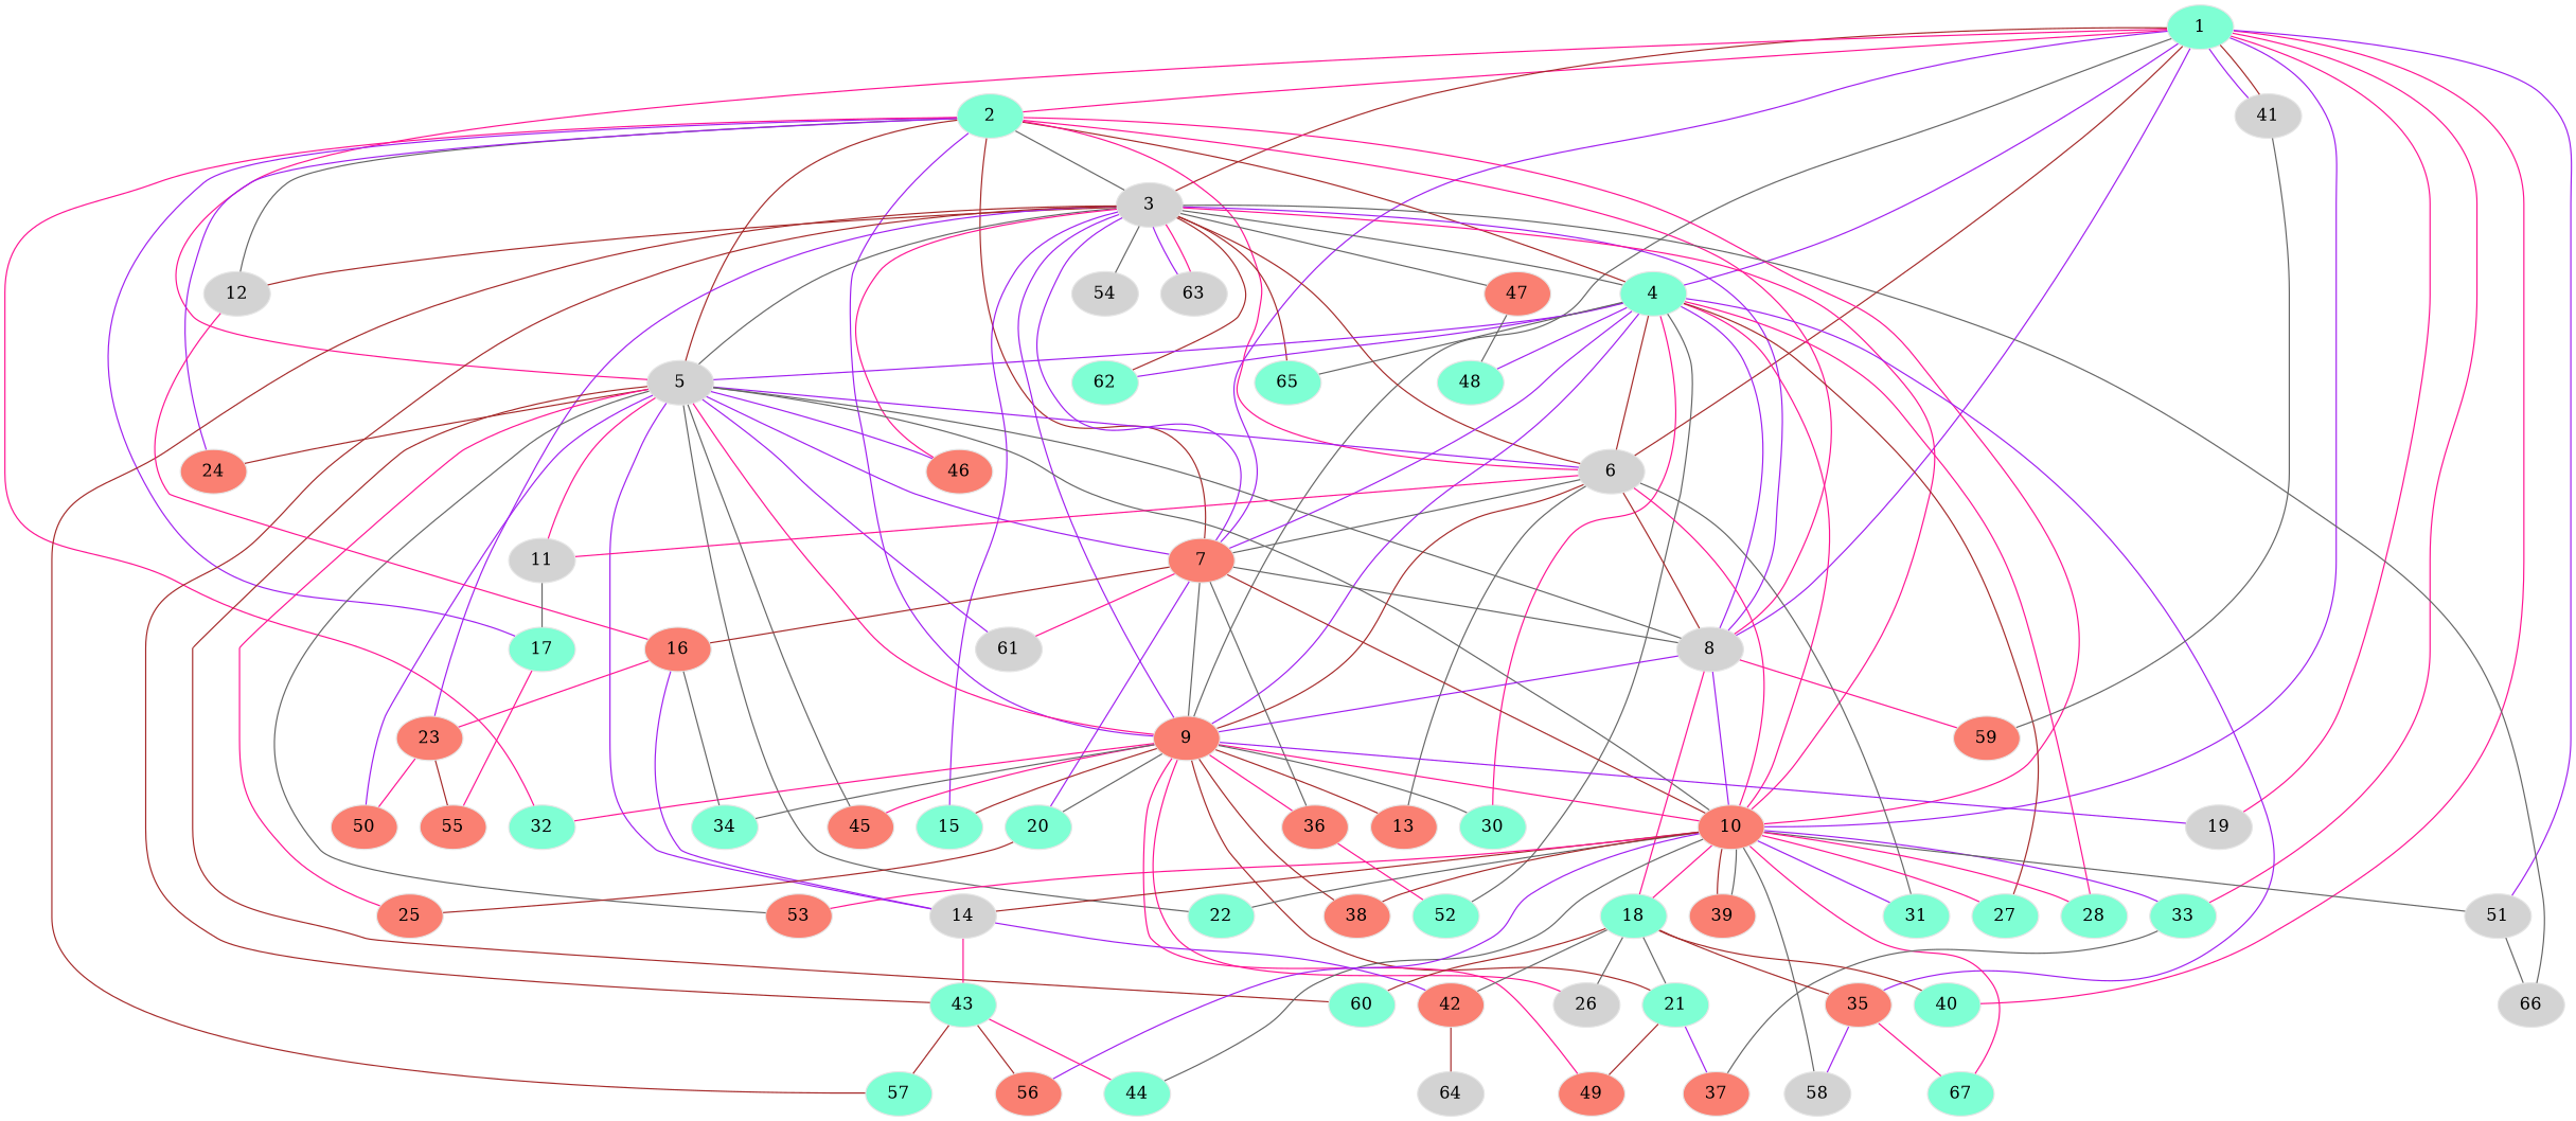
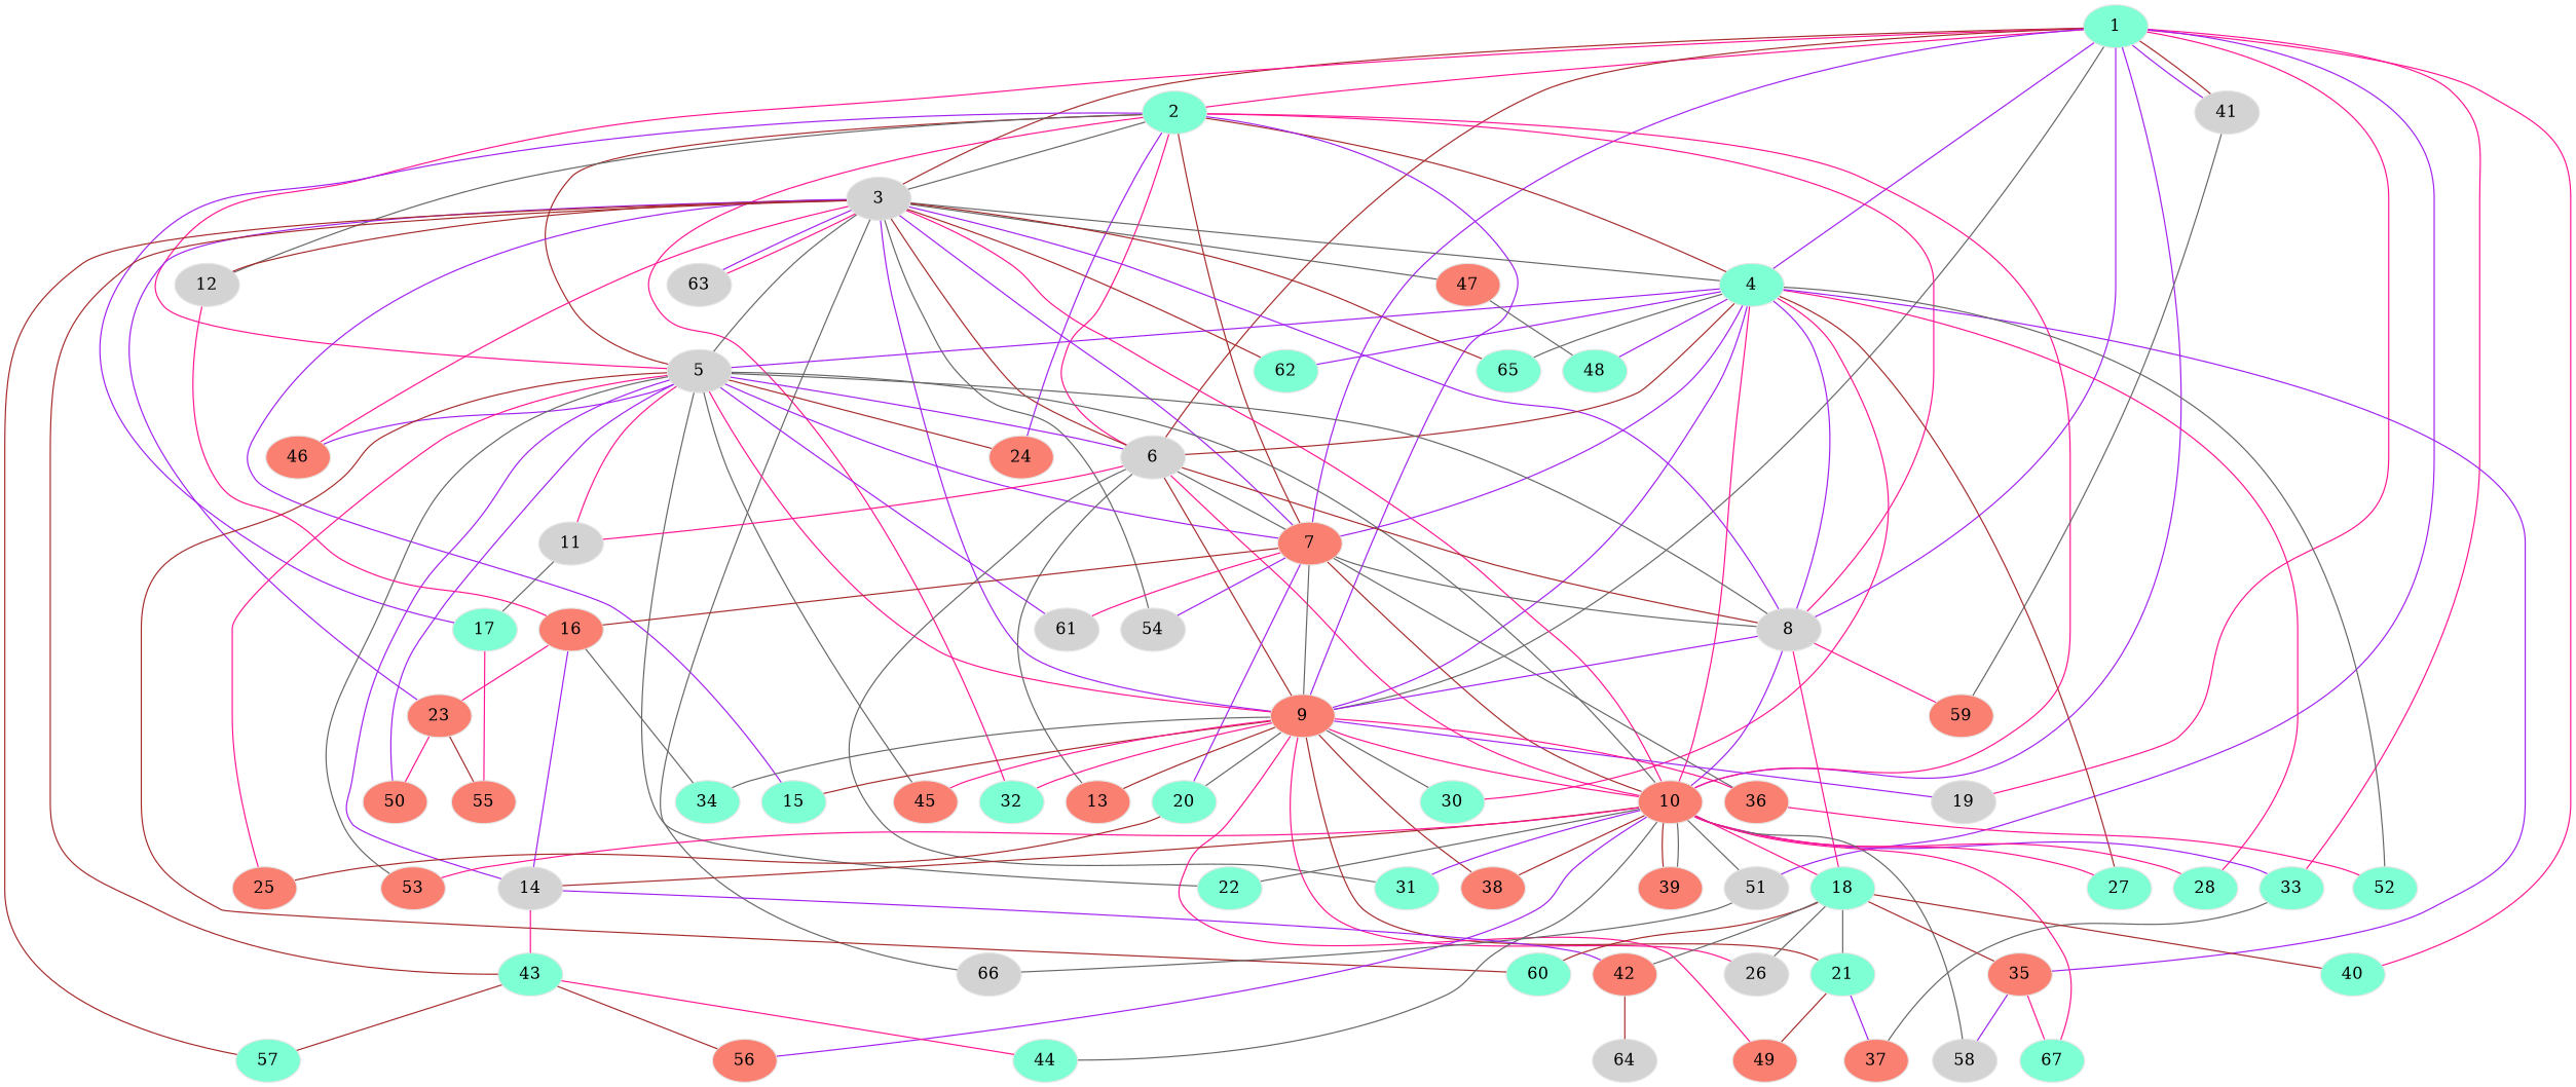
  graph {
    node [color=gray90 fillcolor=aquamarine style=filled]
    edge [color=deeppink]
    1
    2
    3 [fillcolor=lightgrey]
    4
    5 [fillcolor=lightgrey]
    6 [fillcolor=lightgrey]
    7 [fillcolor=salmon]
    8 [fillcolor=lightgrey]
    9 [fillcolor=salmon]
    10 [fillcolor=salmon]
    19 [fillcolor=lightgrey]
    33
    40
    41 [fillcolor=lightgrey]
    51 [fillcolor=lightgrey]
    12 [fillcolor=lightgrey]
    17
    24 [fillcolor=salmon]
    32
    15
    23 [fillcolor=salmon]
    43
    46 [fillcolor=salmon]
    47 [fillcolor=salmon]
    54 [fillcolor=lightgrey]
    57
    62
    63 [fillcolor=lightgrey]
    65
    66 [fillcolor=lightgrey]
    27
    28
    30
    35 [fillcolor=salmon]
    48
    52
    11 [fillcolor=lightgrey]
    14 [fillcolor=lightgrey]
    22
    25 [fillcolor=salmon]
    45 [fillcolor=salmon]
    50 [fillcolor=salmon]
    53 [fillcolor=salmon]
    60
    61 [fillcolor=lightgrey]
    13 [fillcolor=salmon]
    31
    16 [fillcolor=salmon]
    20
    36 [fillcolor=salmon]
    18
    59 [fillcolor=salmon]
    21
    26 [fillcolor=lightgrey]
    34
    38 [fillcolor=salmon]
    49 [fillcolor=salmon]
    39 [fillcolor=salmon]
    44
    56 [fillcolor=salmon]
    58 [fillcolor=lightgrey]
    67
    37 [fillcolor=salmon]
    55 [fillcolor=salmon]
    42 [fillcolor=salmon]
    64 [fillcolor=lightgrey]
    1 -- 2
    1 -- 3 [color=brown]
    1 -- 4 [color=purple]
    1 -- 5
    1 -- 6 [color=brown]
    1 -- 7 [color=purple]
    1 -- 8 [color=purple]
    1 -- 9 [color=gray40]
    1 -- 10 [color=purple]
    1 -- 19
    1 -- 33
    1 -- 40
    1 -- 41 [color=purple]
    1 -- 41 [color=brown]
    1 -- 51 [color=purple]
    2 -- 3 [color=gray40]
    2 -- 4 [color=brown]
    2 -- 5 [color=brown]
    2 -- 6
    2 -- 7 [color=brown]
    2 -- 8
    2 -- 9 [color=purple]
    2 -- 10
    2 -- 12 [color=gray40]
    2 -- 17 [color=purple]
    2 -- 24 [color=purple]
    2 -- 32
    3 -- 4 [color=gray40]
    3 -- 5 [color=gray40]
    3 -- 6 [color=brown]
    3 -- 7 [color=purple]
    3 -- 8 [color=purple]
    3 -- 9 [color=purple]
    3 -- 10
    3 -- 12 [color=brown]
    3 -- 15 [color=purple]
    3 -- 23 [color=purple]
    3 -- 43 [color=brown]
    3 -- 46
    3 -- 47 [color=gray40]
    3 -- 54 [color=gray40]
    3 -- 57 [color=brown]
    3 -- 62 [color=brown]
    3 -- 63 [color=purple]
    3 -- 63
    3 -- 65 [color=brown]
    3 -- 66 [color=gray40]
    4 -- 5 [color=purple]
    4 -- 6 [color=brown]
    4 -- 7 [color=purple]
    4 -- 8 [color=purple]
    4 -- 9 [color=purple]
    4 -- 10
    4 -- 62 [color=purple]
    4 -- 65 [color=gray40]
    4 -- 27 [color=brown]
    4 -- 28
    4 -- 30
    4 -- 35 [color=purple]
    4 -- 48 [color=purple]
    4 -- 52 [color=gray40]
    5 -- 6 [color=purple]
    5 -- 7 [color=purple]
    5 -- 8 [color=gray40]
    5 -- 9
    5 -- 10 [color=gray40]
    5 -- 24 [color=brown]
    5 -- 46 [color=purple]
    5 -- 11
    5 -- 14 [color=purple]
    5 -- 22 [color=gray40]
    5 -- 25
    5 -- 45 [color=gray40]
    5 -- 50 [color=purple]
    5 -- 53 [color=gray40]
    5 -- 60 [color=brown]
    5 -- 61 [color=purple]
    6 -- 7 [color=gray40]
    6 -- 8 [color=brown]
    6 -- 9 [color=brown]
    6 -- 10
    6 -- 11
    6 -- 13 [color=gray40]
    6 -- 31 [color=gray40]
    7 -- 8 [color=gray40]
    7 -- 9 [color=gray40]
    7 -- 10 [color=brown]
+   7 -- 54 [color=purple]
    7 -- 61
    7 -- 16 [color=brown]
    7 -- 20 [color=purple]
    7 -- 36 [color=gray40]
    8 -- 9 [color=purple]
    8 -- 10 [color=purple]
    8 -- 18
    8 -- 59
    9 -- 10
    9 -- 19 [color=purple]
    9 -- 32
    9 -- 15 [color=brown]
    9 -- 30 [color=gray40]
    9 -- 45
    9 -- 13 [color=brown]
    9 -- 20 [color=gray40]
    9 -- 36
    9 -- 21 [color=brown]
    9 -- 26
    9 -- 34 [color=gray40]
    9 -- 38 [color=brown]
    9 -- 49
    10 -- 33 [color=purple]
    10 -- 51 [color=gray40]
    10 -- 27
    10 -- 28
    10 -- 14 [color=brown]
    10 -- 22 [color=gray40]
    10 -- 53
    10 -- 31 [color=purple]
    10 -- 18
    10 -- 38 [color=brown]
    10 -- 39 [color=brown]
    10 -- 39 [color=gray40]
    10 -- 44 [color=gray40]
    10 -- 56 [color=purple]
    10 -- 58 [color=gray40]
    10 -- 67
    33 -- 37 [color=gray40]
    41 -- 59 [color=gray40]
    51 -- 66 [color=gray40]
    12 -- 16
    17 -- 55
    23 -- 50
    23 -- 55 [color=brown]
    43 -- 57 [color=brown]
    43 -- 44
    43 -- 56 [color=brown]
    47 -- 48 [color=gray40]
    35 -- 58 [color=purple]
    35 -- 67
    11 -- 17 [color=gray40]
    14 -- 43
    14 -- 42 [color=purple]
    16 -- 23
    16 -- 14 [color=purple]
    16 -- 34 [color=gray40]
    20 -- 25 [color=brown]
    36 -- 52
    18 -- 40 [color=brown]
    18 -- 35 [color=brown]
    18 -- 60 [color=brown]
    18 -- 21 [color=gray40]
    18 -- 26 [color=gray40]
    18 -- 42 [color=gray40]
    21 -- 49 [color=brown]
    21 -- 37 [color=purple]
    42 -- 64 [color=brown]
  }
